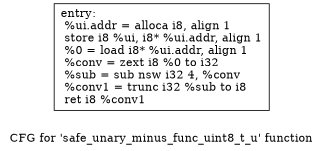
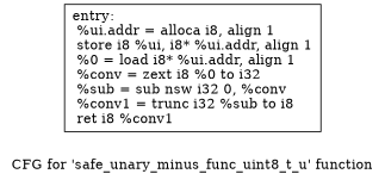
  digraph {
    label="CFG for 'safe_unary_minus_func_uint8_t_u' function"
-   n1 [label="{entry:\l  %ui.addr = alloca i8, align 1\l  store i8 %ui, i8* %ui.addr, align 1\l  %0 = load i8* %ui.addr, align 1\l  %conv = zext i8 %0 to i32\l  %sub = sub nsw i32 4, %conv\l  %conv1 = trunc i32 %sub to i8\l  ret i8 %conv1\l}" shape=record]
+   n1 [label="{entry:\l  %ui.addr = alloca i8, align 1\l  store i8 %ui, i8* %ui.addr, align 1\l  %0 = load i8* %ui.addr, align 1\l  %conv = zext i8 %0 to i32\l  %sub = sub nsw i32 0, %conv\l  %conv1 = trunc i32 %sub to i8\l  ret i8 %conv1\l}" shape=record]
  }
